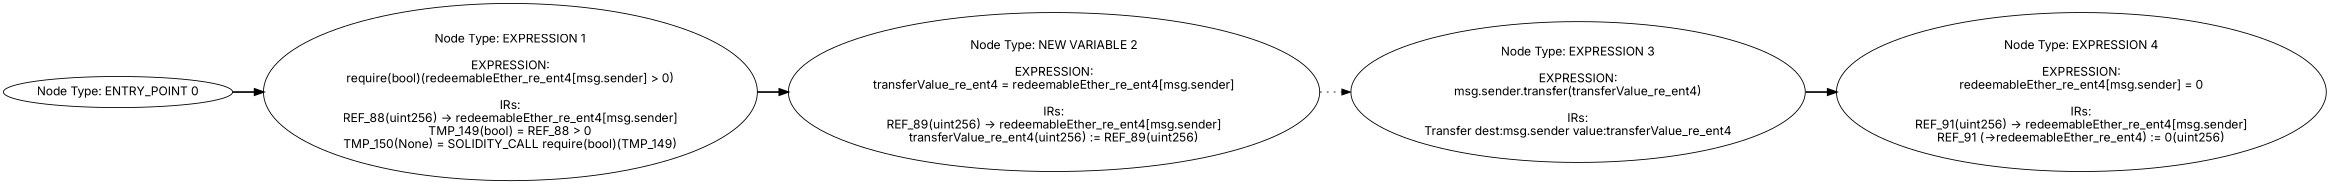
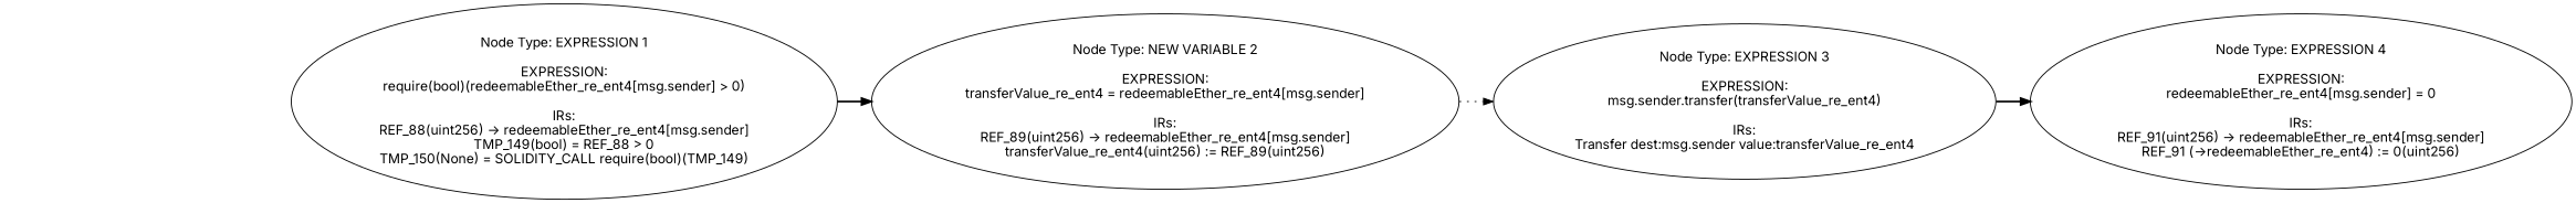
  digraph {
    rankdir=LR
    fontname=Inter
    node [fontname=Inter]
    edge [style=bold fontname=Inter]
-   n1 [label="Node Type: ENTRY_POINT 0\n"]
    n2 [label="Node Type: EXPRESSION 1\n\nEXPRESSION:\nrequire(bool)(redeemableEther_re_ent4[msg.sender] > 0)\n\nIRs:\nREF_88(uint256) -> redeemableEther_re_ent4[msg.sender]\nTMP_149(bool) = REF_88 > 0\nTMP_150(None) = SOLIDITY_CALL require(bool)(TMP_149)"]
    n3 [label="Node Type: NEW VARIABLE 2\n\nEXPRESSION:\ntransferValue_re_ent4 = redeemableEther_re_ent4[msg.sender]\n\nIRs:\nREF_89(uint256) -> redeemableEther_re_ent4[msg.sender]\ntransferValue_re_ent4(uint256) := REF_89(uint256)"]
    n4 [label="Node Type: EXPRESSION 3\n\nEXPRESSION:\nmsg.sender.transfer(transferValue_re_ent4)\n\nIRs:\nTransfer dest:msg.sender value:transferValue_re_ent4"]
    n5 [label="Node Type: EXPRESSION 4\n\nEXPRESSION:\nredeemableEther_re_ent4[msg.sender] = 0\n\nIRs:\nREF_91(uint256) -> redeemableEther_re_ent4[msg.sender]\nREF_91 (->redeemableEther_re_ent4) := 0(uint256)"]
-   n1 -> n2
    n2 -> n3
    n3 -> n4 [style=dotted]
    n4 -> n5
  }
